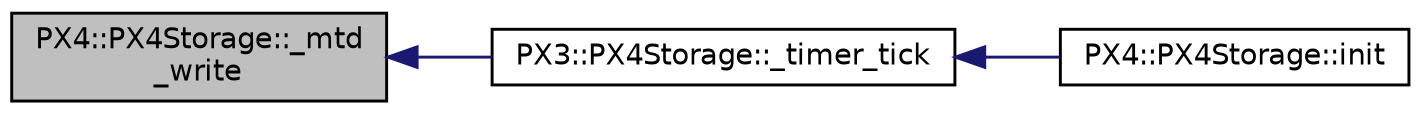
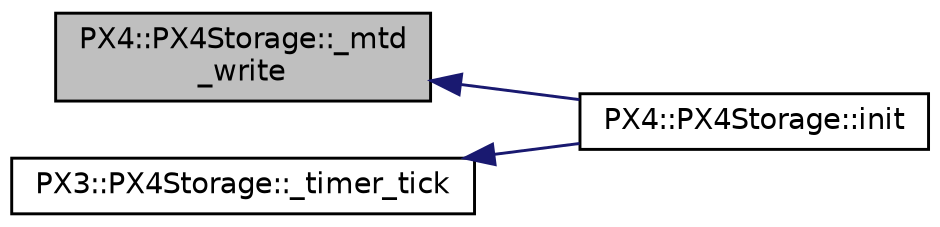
  digraph {
    rankdir=LR
    node [color=black fillcolor=white fontname=Helvetica fontsize=10 shape=record style=filled]
    edge [color=midnightblue dir=back fontname=Helvetica fontsize=10 labelfontname=Helvetica labelfontsize=10 style=solid]
    n1 [fillcolor=grey75 fontcolor=black height=0.2 label="PX4::PX4Storage::_mtd\l_write" width=0.4]
    n2 [height=0.2 label="PX3::PX4Storage::_timer_tick" width=0.4]
    n3 [height=0.2 label="PX4::PX4Storage::init" width=0.4]
-   n1 -> n2
+   n1 -> n3
    n2 -> n3
  }
